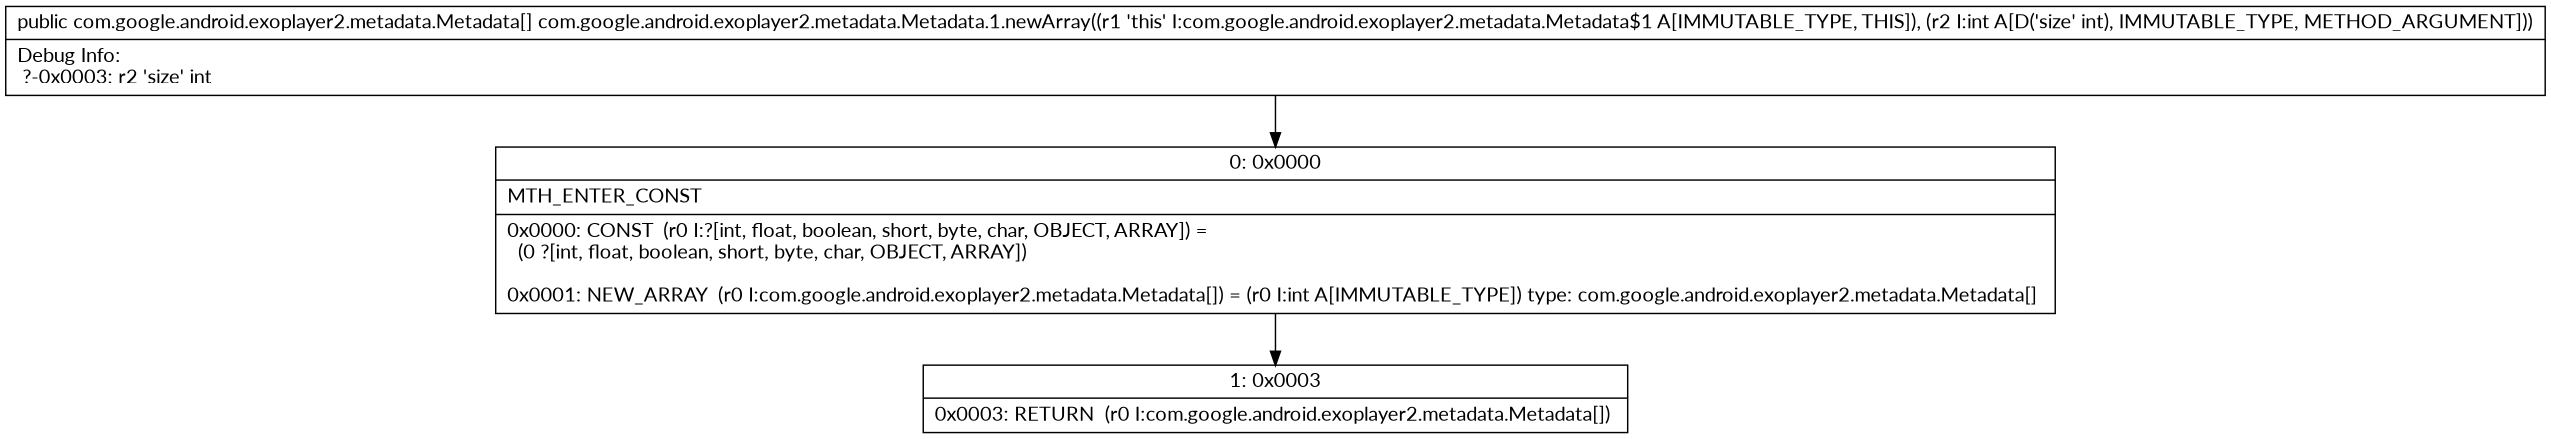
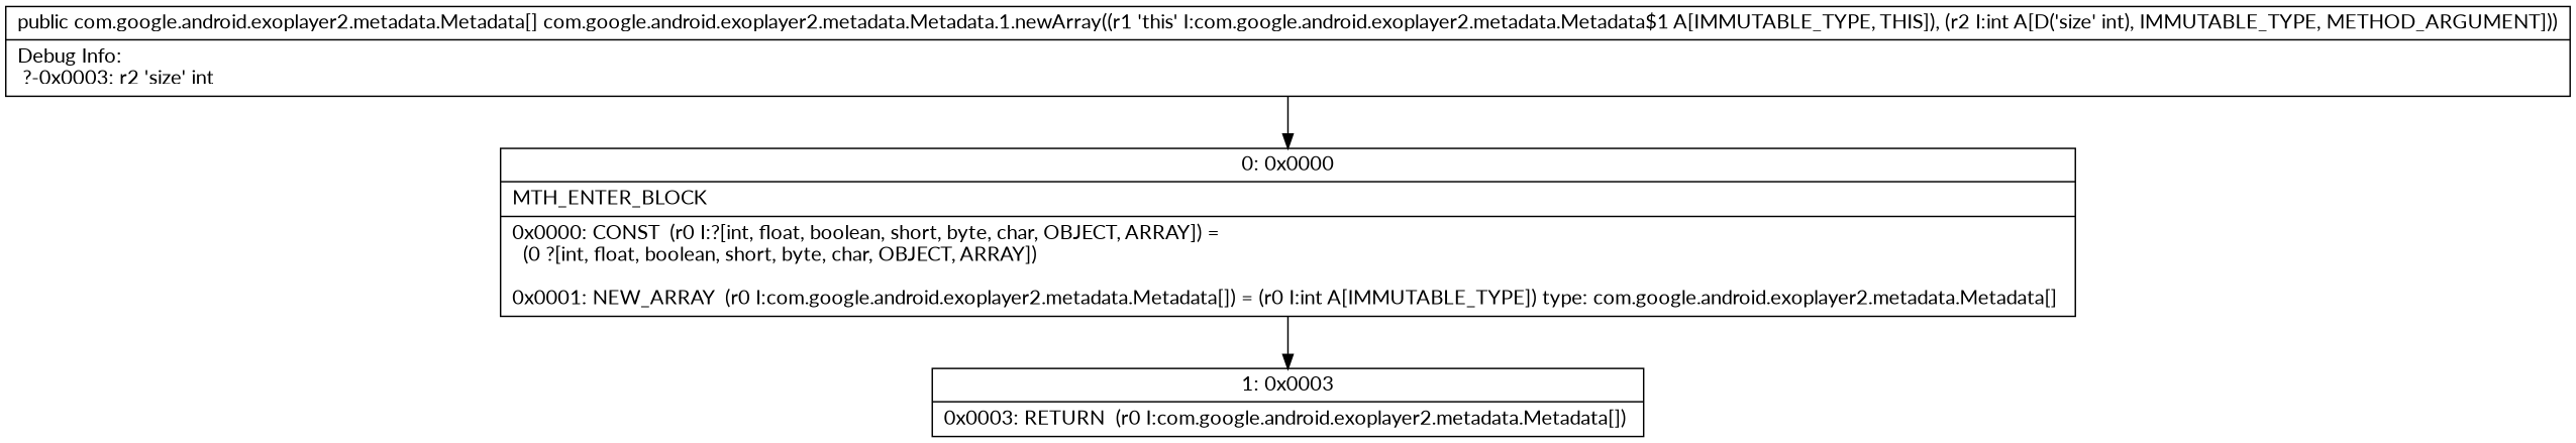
  digraph {
    fontname=Lato
    node [shape=record fontname=Lato]
    edge [fontname=Lato]
-   n1 [label="{0\:\ 0x0000|MTH_ENTER_CONST\l|0x0000: CONST  (r0 I:?[int, float, boolean, short, byte, char, OBJECT, ARRAY]) = \l  (0 ?[int, float, boolean, short, byte, char, OBJECT, ARRAY])\l \l0x0001: NEW_ARRAY  (r0 I:com.google.android.exoplayer2.metadata.Metadata[]) = (r0 I:int A[IMMUTABLE_TYPE]) type: com.google.android.exoplayer2.metadata.Metadata[] \l}"]
+   n1 [label="{0\:\ 0x0000|MTH_ENTER_BLOCK\l|0x0000: CONST  (r0 I:?[int, float, boolean, short, byte, char, OBJECT, ARRAY]) = \l  (0 ?[int, float, boolean, short, byte, char, OBJECT, ARRAY])\l \l0x0001: NEW_ARRAY  (r0 I:com.google.android.exoplayer2.metadata.Metadata[]) = (r0 I:int A[IMMUTABLE_TYPE]) type: com.google.android.exoplayer2.metadata.Metadata[] \l}"]
    n2 [label="{1\:\ 0x0003|0x0003: RETURN  (r0 I:com.google.android.exoplayer2.metadata.Metadata[]) \l}"]
    n3 [label="{public com.google.android.exoplayer2.metadata.Metadata[] com.google.android.exoplayer2.metadata.Metadata.1.newArray((r1 'this' I:com.google.android.exoplayer2.metadata.Metadata$1 A[IMMUTABLE_TYPE, THIS]), (r2 I:int A[D('size' int), IMMUTABLE_TYPE, METHOD_ARGUMENT]))  | Debug Info:\l  ?\-0x0003: r2 'size' int\l}"]
    n1 -> n2
    n3 -> n1
  }
